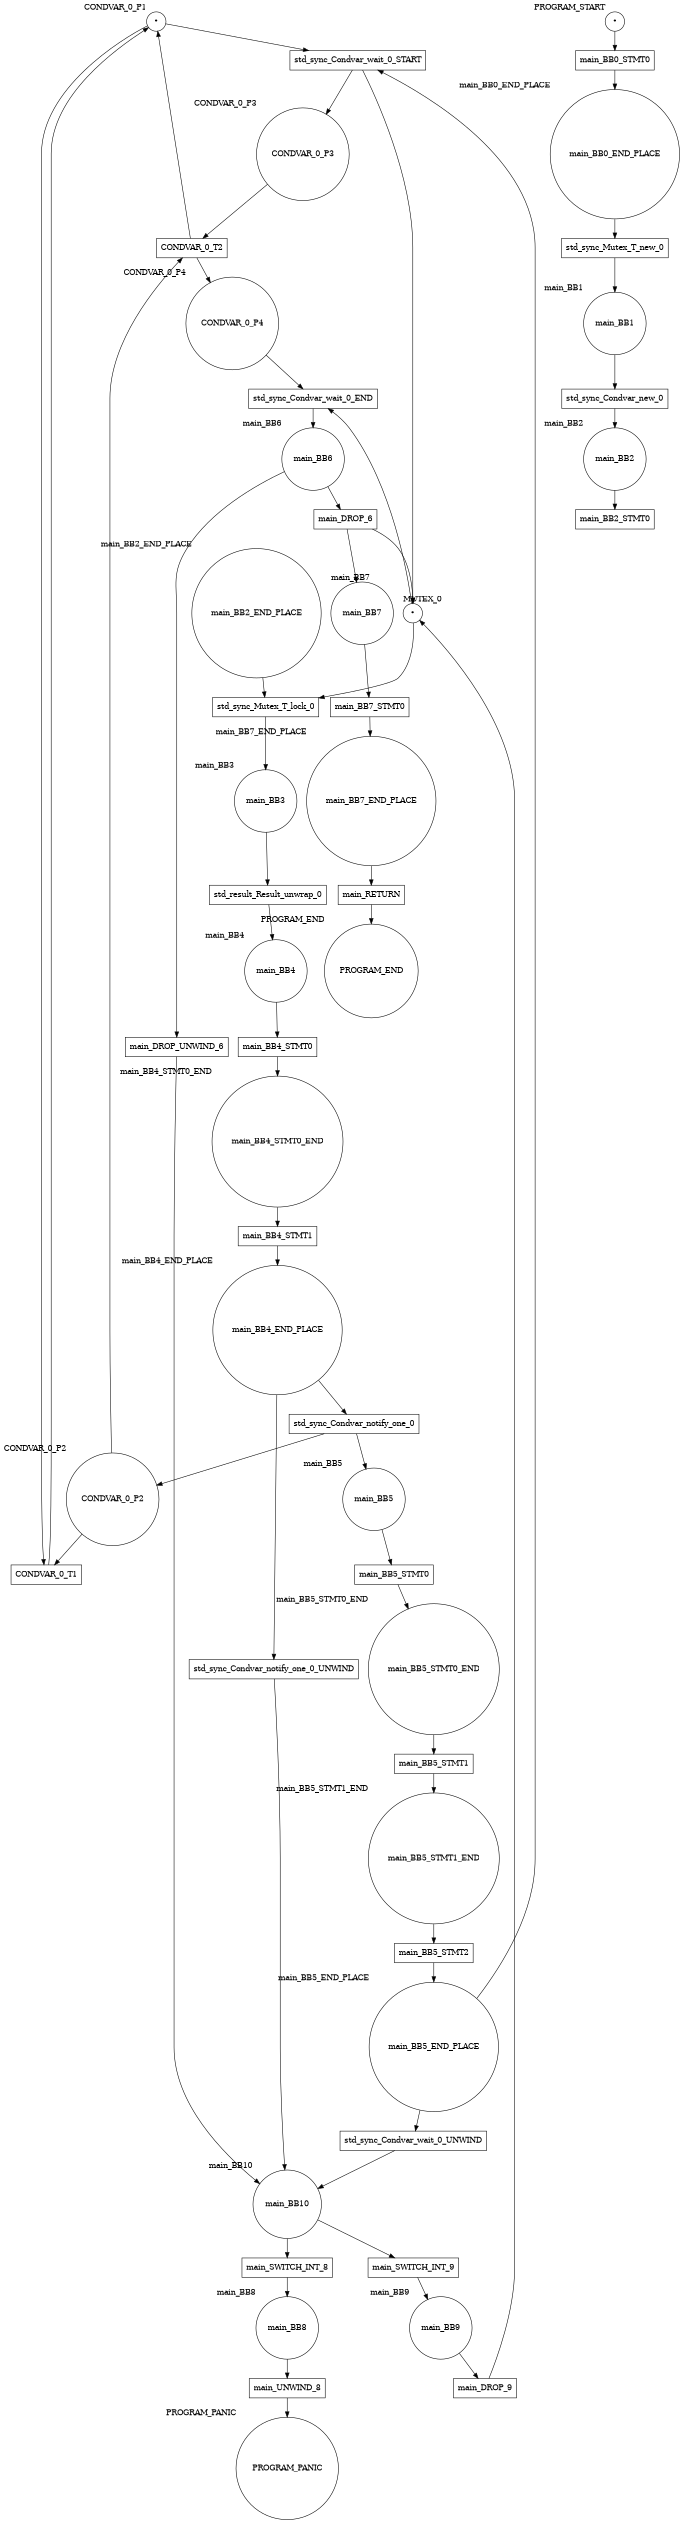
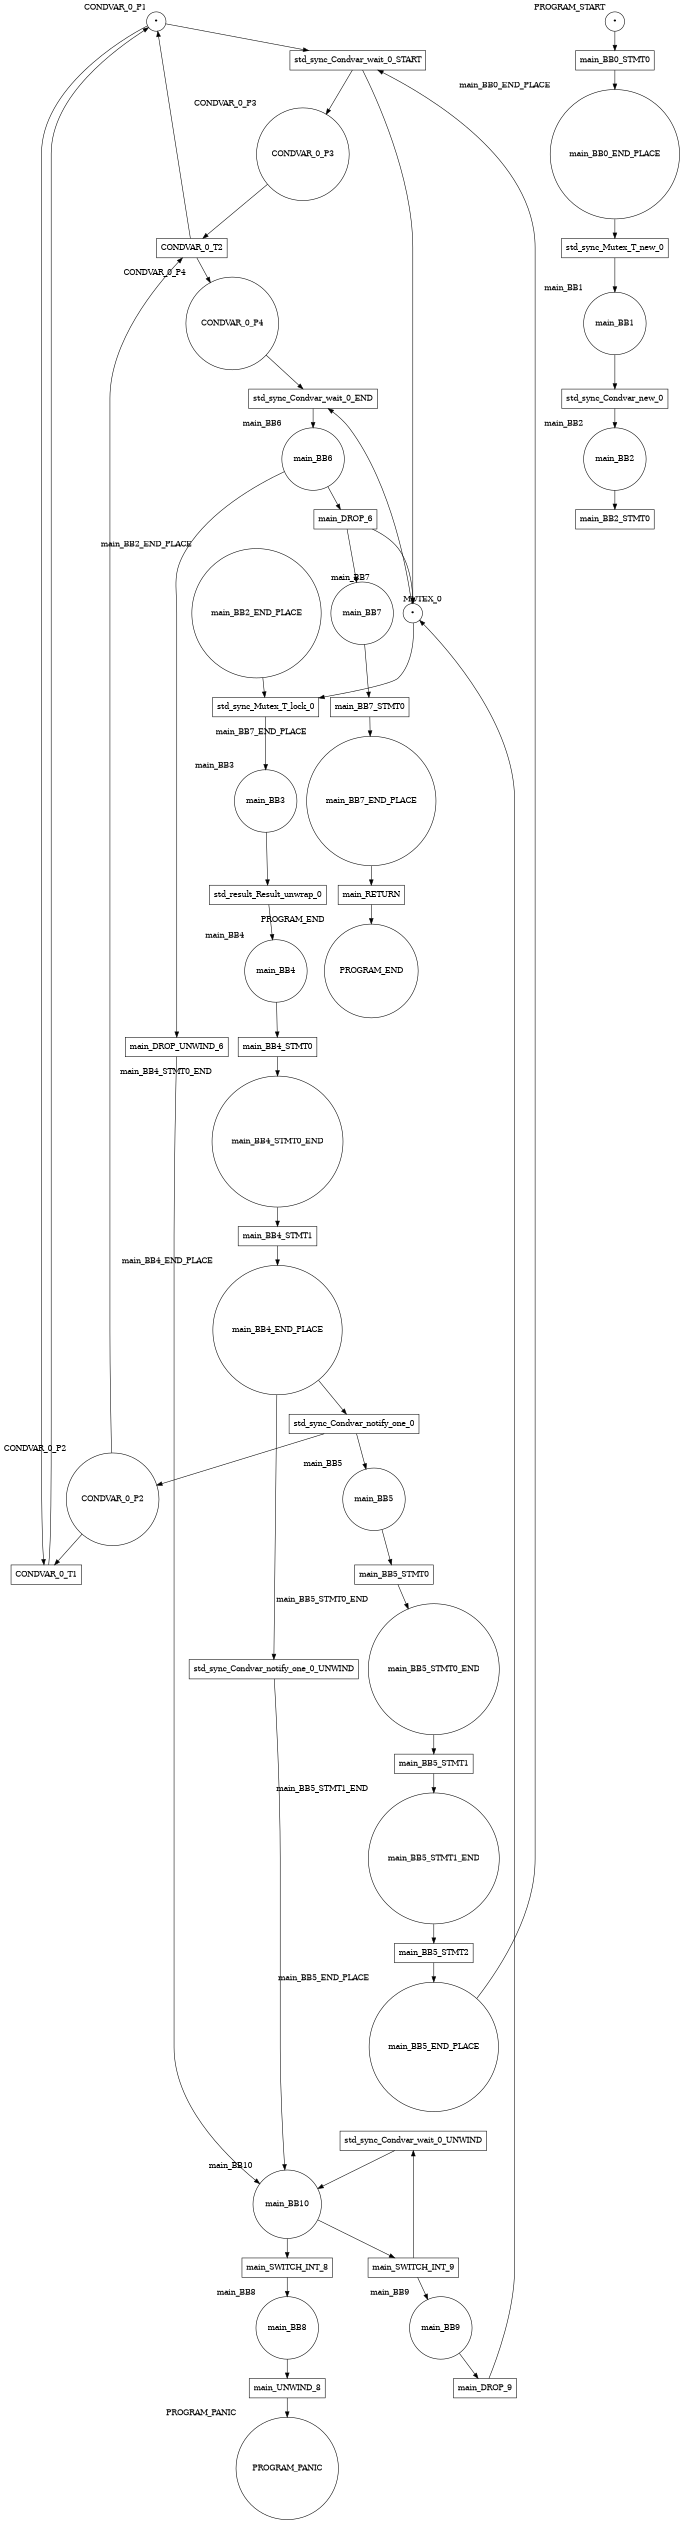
  digraph {
    node [shape=circle]
    n1 [label="•" xlabel=CONDVAR_0_P1]
    n2 [label=CONDVAR_0_T1 shape=box]
    n3 [label=std_sync_Condvar_wait_0_START shape=box]
    CONDVAR_0_P3 [xlabel=CONDVAR_0_P3]
    n5 [label="•" xlabel=MUTEX_0]
    CONDVAR_0_P2 [xlabel=CONDVAR_0_P2]
    n7 [label=CONDVAR_0_T2 shape=box]
    CONDVAR_0_P4 [xlabel=CONDVAR_0_P4]
    n9 [label=std_sync_Condvar_wait_0_END shape=box]
    main_BB6 [xlabel=main_BB6]
    n11 [label=std_sync_Mutex_T_lock_0 shape=box]
    main_BB3 [xlabel=main_BB3]
    PROGRAM_END [xlabel=PROGRAM_END]
    PROGRAM_PANIC [xlabel=PROGRAM_PANIC]
    n15 [label="•" xlabel=PROGRAM_START]
    n16 [label=main_BB0_STMT0 shape=box]
    main_BB0_END_PLACE [xlabel=main_BB0_END_PLACE]
    n18 [label=std_sync_Mutex_T_new_0 shape=box]
    main_BB1 [xlabel=main_BB1]
    n20 [label=std_sync_Condvar_new_0 shape=box]
    main_BB2 [xlabel=main_BB2]
    main_BB10 [xlabel=main_BB10]
    n23 [label=main_SWITCH_INT_8 shape=box]
    n24 [label=main_SWITCH_INT_9 shape=box]
    main_BB8 [xlabel=main_BB8]
    main_BB9 [xlabel=main_BB9]
    n27 [label=main_BB2_STMT0 shape=box]
    main_BB2_END_PLACE [xlabel=main_BB2_END_PLACE]
    n29 [label=std_result_Result_unwrap_0 shape=box]
    main_BB4 [xlabel=main_BB4]
    n31 [label=main_BB4_STMT0 shape=box]
    main_BB4_STMT0_END [xlabel=main_BB4_STMT0_END]
    main_BB4_END_PLACE [xlabel=main_BB4_END_PLACE]
    n34 [label=std_sync_Condvar_notify_one_0 shape=box]
    n35 [label=std_sync_Condvar_notify_one_0_UNWIND shape=box]
    main_BB5 [xlabel=main_BB5]
    n37 [label=main_BB4_STMT1 shape=box]
    n38 [label=main_BB5_STMT0 shape=box]
    main_BB5_STMT0_END [xlabel=main_BB5_STMT0_END]
    main_BB5_END_PLACE [xlabel=main_BB5_END_PLACE]
    n41 [label=std_sync_Condvar_wait_0_UNWIND shape=box]
    n42 [label=main_BB5_STMT1 shape=box]
    main_BB5_STMT1_END [xlabel=main_BB5_STMT1_END]
    n44 [label=main_BB5_STMT2 shape=box]
    n45 [label=main_DROP_6 shape=box]
    n46 [label=main_DROP_UNWIND_6 shape=box]
    main_BB7 [xlabel=main_BB7]
    n48 [label=main_BB7_STMT0 shape=box]
    main_BB7_END_PLACE [xlabel=main_BB7_END_PLACE]
    n50 [label=main_RETURN shape=box]
    n51 [label=main_UNWIND_8 shape=box]
    n52 [label=main_DROP_9 shape=box]
    n1 -> n2
    n1 -> n3
    n2 -> n1
    n3 -> CONDVAR_0_P3
    n3 -> n5
    CONDVAR_0_P3 -> n7
    n5 -> n9
    n5 -> n11
    CONDVAR_0_P2 -> n2
    CONDVAR_0_P2 -> n7
    n7 -> n1
    n7 -> CONDVAR_0_P4
    CONDVAR_0_P4 -> n9
    n9 -> main_BB6
    main_BB6 -> n45
    main_BB6 -> n46
    n11 -> main_BB3
    main_BB3 -> n29
    n15 -> n16
    n16 -> main_BB0_END_PLACE
    main_BB0_END_PLACE -> n18
    n18 -> main_BB1
    main_BB1 -> n20
    n20 -> main_BB2
    main_BB2 -> n27
    main_BB10 -> n23
    main_BB10 -> n24
    n23 -> main_BB8
    n24 -> main_BB9
    main_BB8 -> n51
    main_BB9 -> n52
    main_BB2_END_PLACE -> n11
    n29 -> main_BB4
    main_BB4 -> n31
    n31 -> main_BB4_STMT0_END
    main_BB4_STMT0_END -> n37
    main_BB4_END_PLACE -> n34
    main_BB4_END_PLACE -> n35
    n34 -> CONDVAR_0_P2
    n34 -> main_BB5
    n35 -> main_BB10
    main_BB5 -> n38
    n37 -> main_BB4_END_PLACE
    n38 -> main_BB5_STMT0_END
    main_BB5_STMT0_END -> n42
    main_BB5_END_PLACE -> n3
-   main_BB5_END_PLACE -> n41
+   n24 -> n41
    n41 -> main_BB10
    n42 -> main_BB5_STMT1_END
    main_BB5_STMT1_END -> n44
    n44 -> main_BB5_END_PLACE
    n45 -> n5
    n45 -> main_BB7
    n46 -> main_BB10
    main_BB7 -> n48
    n48 -> main_BB7_END_PLACE
    main_BB7_END_PLACE -> n50
    n50 -> PROGRAM_END
    n51 -> PROGRAM_PANIC
    n52 -> n5
  }
